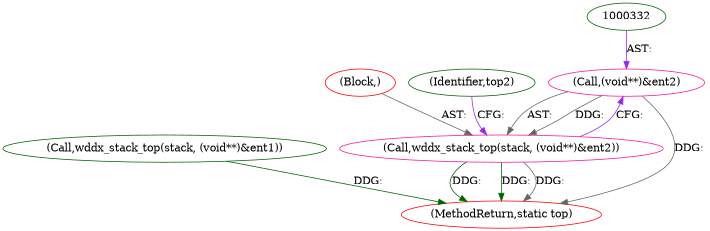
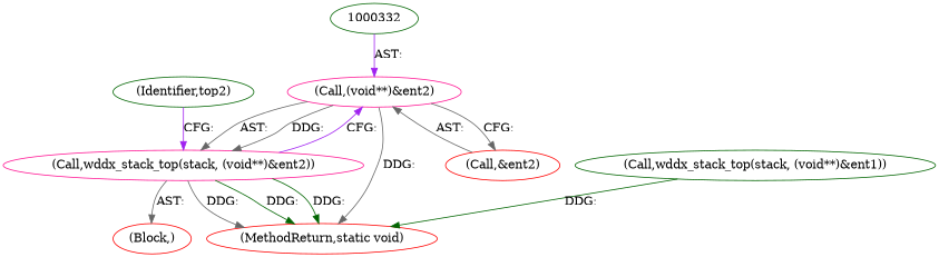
  digraph {
    node [color=red]
    edge [color=gray40]
    n1 [color=deeppink label="(Call,(void**)&ent2)"]
    n2 [color=deeppink label="(Call,wddx_stack_top(stack, (void**)&ent2))"]
-   n4 [label="(MethodReturn,static top)"]
+   n3 [label="(Call,&ent2)"]
+   n4 [label="(MethodReturn,static void)"]
    n5 [label="(Block,)"]
    n6 [color=darkgreen label="(Identifier,top2)"]
    n7 [color=darkgreen label="(Call,wddx_stack_top(stack, (void**)&ent1))"]
    1000332 [color=darkgreen]
    n1 -> n2 [label="AST: "]
    n1 -> n2 [label="DDG: "]
+   n1 -> n3 [label="CFG: "]
    n1 -> n4 [label="DDG: "]
    n2 -> n1 [color=purple label="CFG: "]
    n2 -> n4 [color=darkgreen label="DDG: "]
    n2 -> n4 [color=darkgreen label="DDG: "]
    n2 -> n4 [label="DDG: "]
-   n5 -> n2 [label="AST: "]
+   n2 -> n5 [label="AST: "]
+   n3 -> n1 [label="AST: "]
    n6 -> n2 [color=purple label="CFG: "]
    n7 -> n4 [color=darkgreen label="DDG: "]
    1000332 -> n1 [color=purple label="AST: "]
  }
